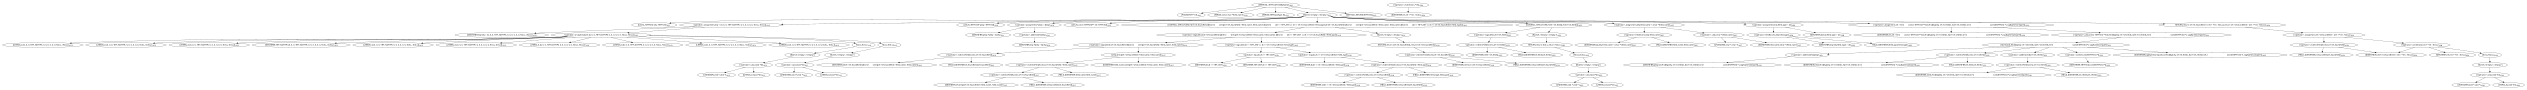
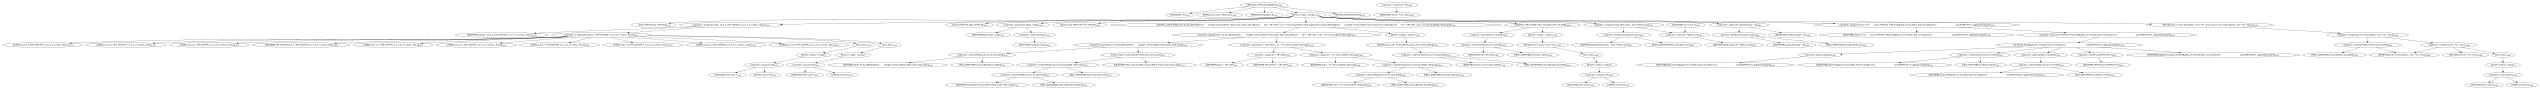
  digraph {
    fontname="Noto Sans"
    node [fontname="Noto Sans"]
    edge [fontname="Noto Sans"]
    n1 [label=<(METHOD,_TIFFFindFieldByName)<SUB>1010</SUB>>]
    n2 [label=<(PARAM,TIFF *tif)<SUB>1010</SUB>>]
    n3 [label=<(PARAM,const char *field_name)<SUB>1010</SUB>>]
    n4 [label=<(PARAM,TIFFDataType dt)<SUB>1011</SUB>>]
    n5 [label=<(BLOCK,&lt;empty&gt;,&lt;empty&gt;)<SUB>1012</SUB>>]
    n6 [label=<(METHOD_RETURN,TIFFField)<SUB>1010</SUB>>]
    n7 [label=<(LOCAL,TIFFField key: TIFFField)<SUB>1013</SUB>>]
    n8 [label=<(&lt;operator&gt;.assignment,key = {0, 0, 0, TIFF_NOTYPE, 0, 0, 0, 0, 0, 0, NULL, NULL})<SUB>1013</SUB>>]
    n9 [label=<(LOCAL,TIFFField* pkey: TIFFField)<SUB>1014</SUB>>]
    n10 [label=<(&lt;operator&gt;.assignment,*pkey = &amp;key)<SUB>1014</SUB>>]
    n11 [label=<(LOCAL,const TIFFField** ret: TIFFField)<SUB>1015</SUB>>]
    n12 [label=<(CONTROL_STRUCTURE,if (tif-&gt;tif_foundfield &amp;&amp;\012        streq(tif-&gt;tif_foundfield-&gt;field_name, field_name) &amp;&amp;\012        (dt == TIFF_ANY || dt == tif-&gt;tif_foundfield-&gt;field_type)),if (tif-&gt;tif_foundfield &amp;&amp;\012        streq(tif-&gt;tif_foundfield-&gt;field_name, field_name) &amp;&amp;\012        (dt == TIFF_ANY || dt == tif-&gt;tif_foundfield-&gt;field_type)))<SUB>1016</SUB>>]
    n13 [label=<(CONTROL_STRUCTURE,if (!tif-&gt;tif_fields),if (!tif-&gt;tif_fields))<SUB>1022</SUB>>]
    n14 [label=<(&lt;operator&gt;.assignment,key.field_name = (char *)field_name)<SUB>1027</SUB>>]
    n15 [label=<(&lt;operator&gt;.assignment,key.field_type = dt)<SUB>1028</SUB>>]
    n16 [label=<(&lt;operator&gt;.assignment,ret =\012        (const TIFFField **)td_lfind(&amp;pkey, tif-&gt;tif_fields, &amp;tif-&gt;tif_nfields,\012                                     sizeof(TIFFField *), tagNameCompare))<SUB>1030</SUB>>]
    n17 [label=<(RETURN,return tif-&gt;tif_foundfield = (ret ? *ret : NULL);,return tif-&gt;tif_foundfield = (ret ? *ret : NULL);)<SUB>1034</SUB>>]
    n18 [label=<(IDENTIFIER,key,key = {0, 0, 0, TIFF_NOTYPE, 0, 0, 0, 0, 0, 0, NULL, NULL})<SUB>1013</SUB>>]
    n19 [label=<(&lt;operator&gt;.arrayInitializer,{0, 0, 0, TIFF_NOTYPE, 0, 0, 0, 0, 0, 0, NULL, NULL})<SUB>1013</SUB>>]
    n20 [label=<(IDENTIFIER,pkey,*pkey = &amp;key)<SUB>1014</SUB>>]
    n21 [label=<(&lt;operator&gt;.addressOf,&amp;key)<SUB>1014</SUB>>]
    n22 [label=<(&lt;operator&gt;.logicalAnd,tif-&gt;tif_foundfield &amp;&amp;\012        streq(tif-&gt;tif_foundfield-&gt;field_name, field_name) &amp;&amp;\012        (dt == TIFF_ANY || dt == tif-&gt;tif_foundfield-&gt;field_type))<SUB>1016</SUB>>]
    n23 [label=<(BLOCK,&lt;empty&gt;,&lt;empty&gt;)<SUB>1019</SUB>>]
    n24 [label=<(&lt;operator&gt;.logicalNot,!tif-&gt;tif_fields)<SUB>1922</SUB>>]
    n25 [label=<(BLOCK,&lt;empty&gt;,&lt;empty&gt;)<SUB>1023</SUB>>]
    n26 [label=<(&lt;operator&gt;.fieldAccess,key.field_name)<SUB>1027</SUB>>]
    n27 [label=<(&lt;operator&gt;.cast,(char *)field_name)<SUB>1027</SUB>>]
    n28 [label=<(&lt;operator&gt;.fieldAccess,key.field_type)<SUB>1028</SUB>>]
    n29 [label=<(IDENTIFIER,dt,key.field_type = dt)<SUB>1028</SUB>>]
    n30 [label=<(IDENTIFIER,ret,ret =\012        (const TIFFField **)td_lfind(&amp;pkey, tif-&gt;tif_fields, &amp;tif-&gt;tif_nfields,\012                                     sizeof(TIFFField *), tagNameCompare))<SUB>1030</SUB>>]
    n31 [label=<(&lt;operator&gt;.cast,(const TIFFField **)td_lfind(&amp;pkey, tif-&gt;tif_fields, &amp;tif-&gt;tif_nfields,\012                                     sizeof(TIFFField *), tagNameCompare))<SUB>1031</SUB>>]
    n32 [label=<(&lt;operator&gt;.assignment,tif-&gt;tif_foundfield = (ret ? *ret : NULL))<SUB>1034</SUB>>]
    n33 [label=<(LITERAL,0,{0, 0, 0, TIFF_NOTYPE, 0, 0, 0, 0, 0, 0, NULL, NULL})<SUB>1013</SUB>>]
    n34 [label=<(LITERAL,0,{0, 0, 0, TIFF_NOTYPE, 0, 0, 0, 0, 0, 0, NULL, NULL})<SUB>1013</SUB>>]
    n35 [label=<(LITERAL,0,{0, 0, 0, TIFF_NOTYPE, 0, 0, 0, 0, 0, 0, NULL, NULL})<SUB>1013</SUB>>]
    n36 [label=<(IDENTIFIER,TIFF_NOTYPE,{0, 0, 0, TIFF_NOTYPE, 0, 0, 0, 0, 0, 0, NULL, NULL})<SUB>1013</SUB>>]
    n37 [label=<(LITERAL,0,{0, 0, 0, TIFF_NOTYPE, 0, 0, 0, 0, 0, 0, NULL, NULL})<SUB>1013</SUB>>]
    n38 [label=<(LITERAL,0,{0, 0, 0, TIFF_NOTYPE, 0, 0, 0, 0, 0, 0, NULL, NULL})<SUB>1013</SUB>>]
    n39 [label=<(LITERAL,0,{0, 0, 0, TIFF_NOTYPE, 0, 0, 0, 0, 0, 0, NULL, NULL})<SUB>1013</SUB>>]
    n40 [label=<(LITERAL,0,{0, 0, 0, TIFF_NOTYPE, 0, 0, 0, 0, 0, 0, NULL, NULL})<SUB>1013</SUB>>]
    n41 [label=<(LITERAL,0,{0, 0, 0, TIFF_NOTYPE, 0, 0, 0, 0, 0, 0, NULL, NULL})<SUB>1013</SUB>>]
    n42 [label=<(LITERAL,0,{0, 0, 0, TIFF_NOTYPE, 0, 0, 0, 0, 0, 0, NULL, NULL})<SUB>1013</SUB>>]
    n43 [label=<(NULL,NULL)<SUB>1013</SUB>>]
    n44 [label=<(NULL,NULL)<SUB>1013</SUB>>]
    n45 [label=<(BLOCK,&lt;empty&gt;,&lt;empty&gt;)>]
    n46 [label=<(BLOCK,&lt;empty&gt;,&lt;empty&gt;)>]
    n47 [label=<(&lt;operator&gt;.cast,(void *)0)<SUB>1013</SUB>>]
    n48 [label=<(UNKNOWN,void *,void *)<SUB>1013</SUB>>]
    n49 [label=<(LITERAL,0,(void *)0)<SUB>1013</SUB>>]
    n50 [label=<(&lt;operator&gt;.cast,(void *)0)<SUB>1013</SUB>>]
    n51 [label=<(UNKNOWN,void *,void *)<SUB>1013</SUB>>]
    n52 [label=<(LITERAL,0,(void *)0)<SUB>1013</SUB>>]
    n53 [label=<(IDENTIFIER,key,*pkey = &amp;key)<SUB>1014</SUB>>]
    n54 [label=<(&lt;operator&gt;.logicalAnd,tif-&gt;tif_foundfield &amp;&amp;\012        streq(tif-&gt;tif_foundfield-&gt;field_name, field_name))<SUB>1016</SUB>>]
    n55 [label=<(&lt;operator&gt;.logicalOr,dt == TIFF_ANY || dt == tif-&gt;tif_foundfield-&gt;field_type)<SUB>1018</SUB>>]
    n56 [label=<(RETURN,return (tif-&gt;tif_foundfield);,return (tif-&gt;tif_foundfield);)<SUB>1019</SUB>>]
    n57 [label=<(&lt;operator&gt;.indirectFieldAccess,tif-&gt;tif_foundfield)<SUB>1016</SUB>>]
    n58 [label=<(streq,streq(tif-&gt;tif_foundfield-&gt;field_name, field_name))<SUB>1017</SUB>>]
    n59 [label=<(&lt;operator&gt;.equals,dt == TIFF_ANY)<SUB>1018</SUB>>]
    n60 [label=<(&lt;operator&gt;.equals,dt == tif-&gt;tif_foundfield-&gt;field_type)<SUB>1018</SUB>>]
    n61 [label=<(IDENTIFIER,tif,tif-&gt;tif_foundfield &amp;&amp;\012        streq(tif-&gt;tif_foundfield-&gt;field_name, field_name))<SUB>1016</SUB>>]
    n62 [label=<(FIELD_IDENTIFIER,tif_foundfield,tif_foundfield)<SUB>1016</SUB>>]
    n63 [label=<(&lt;operator&gt;.indirectFieldAccess,tif-&gt;tif_foundfield-&gt;field_name)<SUB>1017</SUB>>]
    n64 [label=<(IDENTIFIER,field_name,streq(tif-&gt;tif_foundfield-&gt;field_name, field_name))<SUB>1017</SUB>>]
    n65 [label=<(&lt;operator&gt;.indirectFieldAccess,tif-&gt;tif_foundfield)<SUB>1017</SUB>>]
    n66 [label=<(FIELD_IDENTIFIER,field_name,field_name)<SUB>1017</SUB>>]
    n67 [label=<(IDENTIFIER,tif,streq(tif-&gt;tif_foundfield-&gt;field_name, field_name))<SUB>1017</SUB>>]
    n68 [label=<(FIELD_IDENTIFIER,tif_foundfield,tif_foundfield)<SUB>1017</SUB>>]
    n69 [label=<(IDENTIFIER,dt,dt == TIFF_ANY)<SUB>1018</SUB>>]
    n70 [label=<(IDENTIFIER,TIFF_ANY,dt == TIFF_ANY)<SUB>1018</SUB>>]
    n71 [label=<(IDENTIFIER,dt,dt == tif-&gt;tif_foundfield-&gt;field_type)<SUB>1018</SUB>>]
    n72 [label=<(&lt;operator&gt;.indirectFieldAccess,tif-&gt;tif_foundfield-&gt;field_type)<SUB>1018</SUB>>]
    n73 [label=<(&lt;operator&gt;.indirectFieldAccess,tif-&gt;tif_foundfield)<SUB>1018</SUB>>]
    n74 [label=<(FIELD_IDENTIFIER,field_type,field_type)<SUB>1018</SUB>>]
    n75 [label=<(IDENTIFIER,tif,dt == tif-&gt;tif_foundfield-&gt;field_type)<SUB>1018</SUB>>]
    n76 [label=<(FIELD_IDENTIFIER,tif_foundfield,tif_foundfield)<SUB>1018</SUB>>]
    n77 [label=<(&lt;operator&gt;.indirectFieldAccess,tif-&gt;tif_foundfield)<SUB>1019</SUB>>]
    n78 [label=<(IDENTIFIER,tif,return (tif-&gt;tif_foundfield);)<SUB>1019</SUB>>]
    n79 [label=<(FIELD_IDENTIFIER,tif_foundfield,tif_foundfield)<SUB>1019</SUB>>]
    n80 [label=<(&lt;operator&gt;.indirectFieldAccess,tif-&gt;tif_fields)<SUB>1022</SUB>>]
    n81 [label=<(RETURN,return NULL;,return NULL;)<SUB>1023</SUB>>]
    n82 [label=<(IDENTIFIER,tif,!tif-&gt;tif_fields)<SUB>1022</SUB>>]
    n83 [label=<(FIELD_IDENTIFIER,tif_fields,tif_fields)<SUB>1022</SUB>>]
    n84 [label=<(NULL,NULL)<SUB>1023</SUB>>]
    n85 [label=<(BLOCK,&lt;empty&gt;,&lt;empty&gt;)>]
    n86 [label=<(&lt;operator&gt;.cast,(void *)0)<SUB>1023</SUB>>]
    n87 [label=<(UNKNOWN,void *,void *)<SUB>1023</SUB>>]
    n88 [label=<(LITERAL,0,(void *)0)<SUB>1023</SUB>>]
    n89 [label=<(IDENTIFIER,key,key.field_name = (char *)field_name)<SUB>1027</SUB>>]
    n90 [label=<(FIELD_IDENTIFIER,field_name,field_name)<SUB>1027</SUB>>]
    n91 [label=<(UNKNOWN,char *,char *)<SUB>1027</SUB>>]
    n92 [label=<(IDENTIFIER,field_name,(char *)field_name)<SUB>1027</SUB>>]
    n93 [label=<(IDENTIFIER,key,key.field_type = dt)<SUB>1028</SUB>>]
    n94 [label=<(FIELD_IDENTIFIER,field_type,field_type)<SUB>1028</SUB>>]
    n95 [label=<(td_lfind,td_lfind(&amp;pkey, tif-&gt;tif_fields, &amp;tif-&gt;tif_nfields,\012                                     sizeof(TIFFField *), tagNameCompare))<SUB>1031</SUB>>]
    n96 [label=<(&lt;operator&gt;.addressOf,&amp;pkey)<SUB>1031</SUB>>]
    n97 [label=<(&lt;operator&gt;.indirectFieldAccess,tif-&gt;tif_fields)<SUB>1031</SUB>>]
    n98 [label=<(&lt;operator&gt;.addressOf,&amp;tif-&gt;tif_nfields)<SUB>1031</SUB>>]
    n99 [label=<(&lt;operator&gt;.sizeOf,sizeof(TIFFField *))<SUB>1032</SUB>>]
    n100 [label=<(IDENTIFIER,tagNameCompare,td_lfind(&amp;pkey, tif-&gt;tif_fields, &amp;tif-&gt;tif_nfields,\012                                     sizeof(TIFFField *), tagNameCompare))<SUB>1032</SUB>>]
    n101 [label=<(IDENTIFIER,pkey,td_lfind(&amp;pkey, tif-&gt;tif_fields, &amp;tif-&gt;tif_nfields,\012                                     sizeof(TIFFField *), tagNameCompare))<SUB>1031</SUB>>]
    n102 [label=<(IDENTIFIER,tif,td_lfind(&amp;pkey, tif-&gt;tif_fields, &amp;tif-&gt;tif_nfields,\012                                     sizeof(TIFFField *), tagNameCompare))<SUB>1031</SUB>>]
    n103 [label=<(FIELD_IDENTIFIER,tif_fields,tif_fields)<SUB>1031</SUB>>]
    n104 [label=<(&lt;operator&gt;.indirectFieldAccess,tif-&gt;tif_nfields)<SUB>1031</SUB>>]
    n105 [label=<(IDENTIFIER,TIFFField,sizeof(TIFFField *))<SUB>1032</SUB>>]
    n106 [label=<(IDENTIFIER,tif,td_lfind(&amp;pkey, tif-&gt;tif_fields, &amp;tif-&gt;tif_nfields,\012                                     sizeof(TIFFField *), tagNameCompare))<SUB>1031</SUB>>]
    n107 [label=<(FIELD_IDENTIFIER,tif_nfields,tif_nfields)<SUB>1031</SUB>>]
    n108 [label=<(&lt;operator&gt;.indirectFieldAccess,tif-&gt;tif_foundfield)<SUB>1034</SUB>>]
    n109 [label=<(&lt;operator&gt;.conditional,ret ? *ret : NULL)<SUB>1034</SUB>>]
    n110 [label=<(IDENTIFIER,tif,tif-&gt;tif_foundfield = (ret ? *ret : NULL))<SUB>1034</SUB>>]
    n111 [label=<(FIELD_IDENTIFIER,tif_foundfield,tif_foundfield)<SUB>1034</SUB>>]
    n112 [label=<(IDENTIFIER,ret,ret ? *ret : NULL)<SUB>1034</SUB>>]
    n113 [label=<(NULL,NULL)<SUB>1034</SUB>>]
    n114 [label=<(&lt;operator&gt;.indirection,*ret)<SUB>1034</SUB>>]
    n115 [label=<(IDENTIFIER,ret,ret ? *ret : NULL)<SUB>1034</SUB>>]
    n116 [label=<(BLOCK,&lt;empty&gt;,&lt;empty&gt;)>]
    n117 [label=<(&lt;operator&gt;.cast,(void *)0)<SUB>1034</SUB>>]
    n118 [label=<(UNKNOWN,void *,void *)<SUB>1034</SUB>>]
    n119 [label=<(LITERAL,0,(void *)0)<SUB>1034</SUB>>]
    n1 -> n2
    n1 -> n3
    n1 -> n4
    n1 -> n5
    n1 -> n6
    n5 -> n7
    n5 -> n8
    n5 -> n9
    n5 -> n10
    n5 -> n11
    n5 -> n12
    n5 -> n13
    n5 -> n14
    n5 -> n15
    n5 -> n16
    n5 -> n17
    n8 -> n18
    n8 -> n19
    n10 -> n20
    n10 -> n21
    n12 -> n22
    n12 -> n23
    n13 -> n24
    n13 -> n25
    n14 -> n26
    n14 -> n27
    n15 -> n28
    n15 -> n29
    n16 -> n30
    n16 -> n31
    n17 -> n32
    n19 -> n33
    n19 -> n34
    n19 -> n35
    n19 -> n36
    n19 -> n37
    n19 -> n38
    n19 -> n39
    n19 -> n40
    n19 -> n41
    n19 -> n42
    n19 -> n43
    n19 -> n44
    n21 -> n53
    n22 -> n54
    n22 -> n55
    n23 -> n56
    n24 -> n80
    n25 -> n81
    n26 -> n89
    n26 -> n90
-   n27 -> n91
+   n91 -> n27
    n27 -> n92
    n28 -> n93
    n28 -> n94
    n31 -> n95
    n32 -> n108
    n32 -> n109
    n43 -> n45
    n44 -> n46
    n45 -> n47
    n46 -> n50
    n47 -> n48
    n47 -> n49
    n50 -> n51
    n50 -> n52
    n54 -> n57
    n54 -> n58
    n55 -> n59
    n55 -> n60
    n56 -> n77
    n57 -> n61
    n57 -> n62
    n58 -> n63
    n58 -> n64
    n59 -> n69
    n59 -> n70
    n60 -> n71
    n60 -> n72
    n63 -> n65
    n63 -> n66
    n65 -> n67
    n65 -> n68
    n72 -> n73
    n72 -> n74
    n73 -> n75
    n73 -> n76
    n77 -> n78
    n77 -> n79
    n80 -> n82
    n80 -> n83
    n81 -> n84
    n84 -> n85
    n85 -> n86
    n86 -> n87
    n86 -> n88
    n95 -> n96
    n95 -> n97
    n95 -> n98
    n95 -> n99
    n95 -> n100
    n96 -> n101
    n97 -> n102
    n97 -> n103
    n98 -> n104
    n99 -> n105
    n104 -> n106
    n104 -> n107
    n108 -> n110
    n108 -> n111
    n109 -> n110
    n109 -> n112
    n109 -> n113
    n113 -> n116
    n114 -> n115
    n116 -> n117
    n117 -> n118
    n117 -> n119
  }
